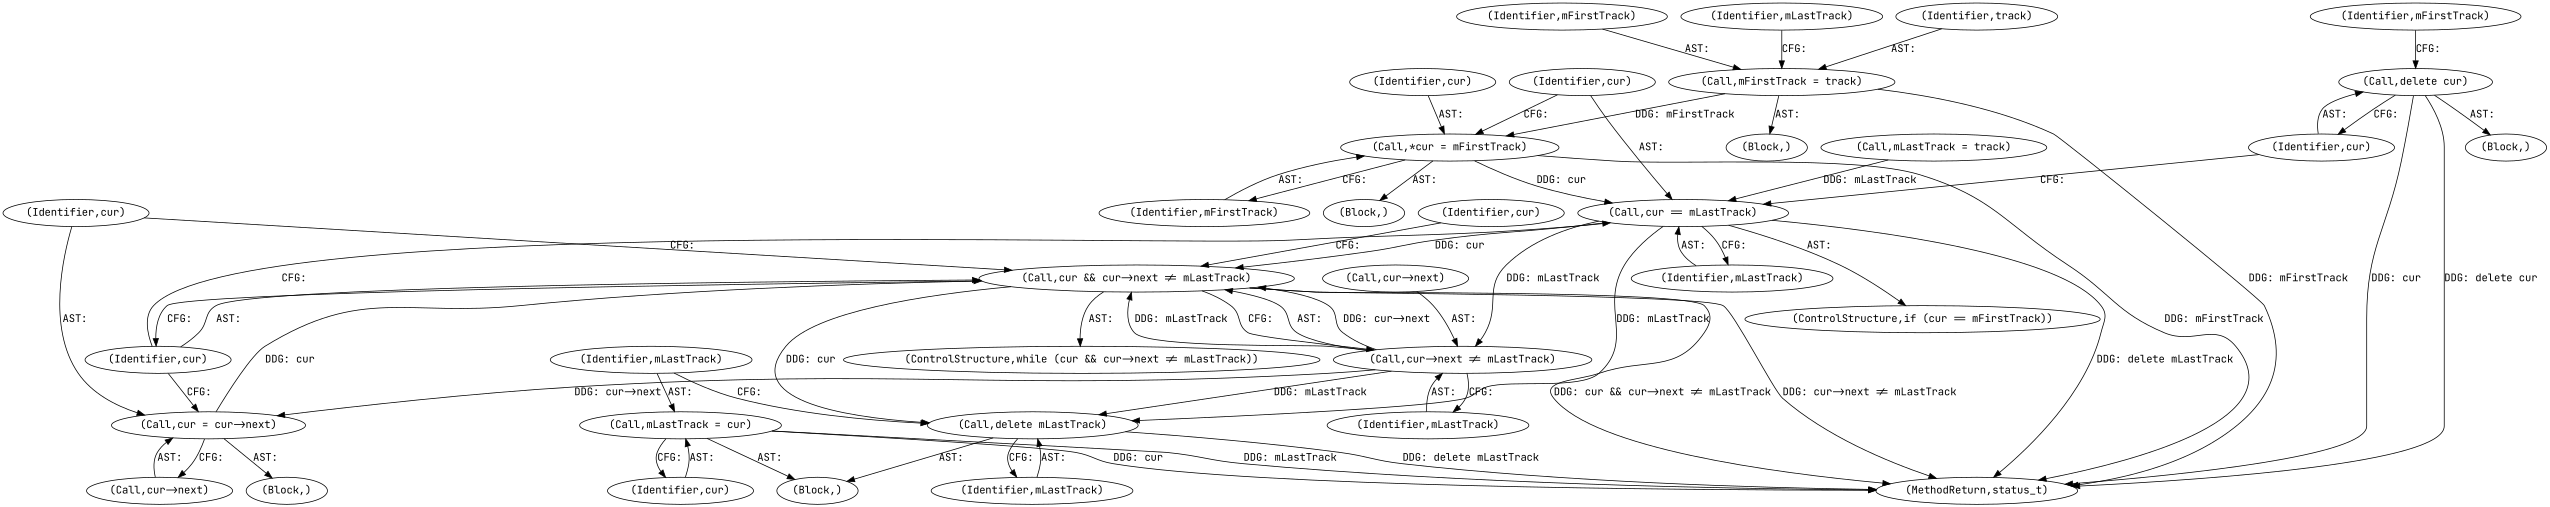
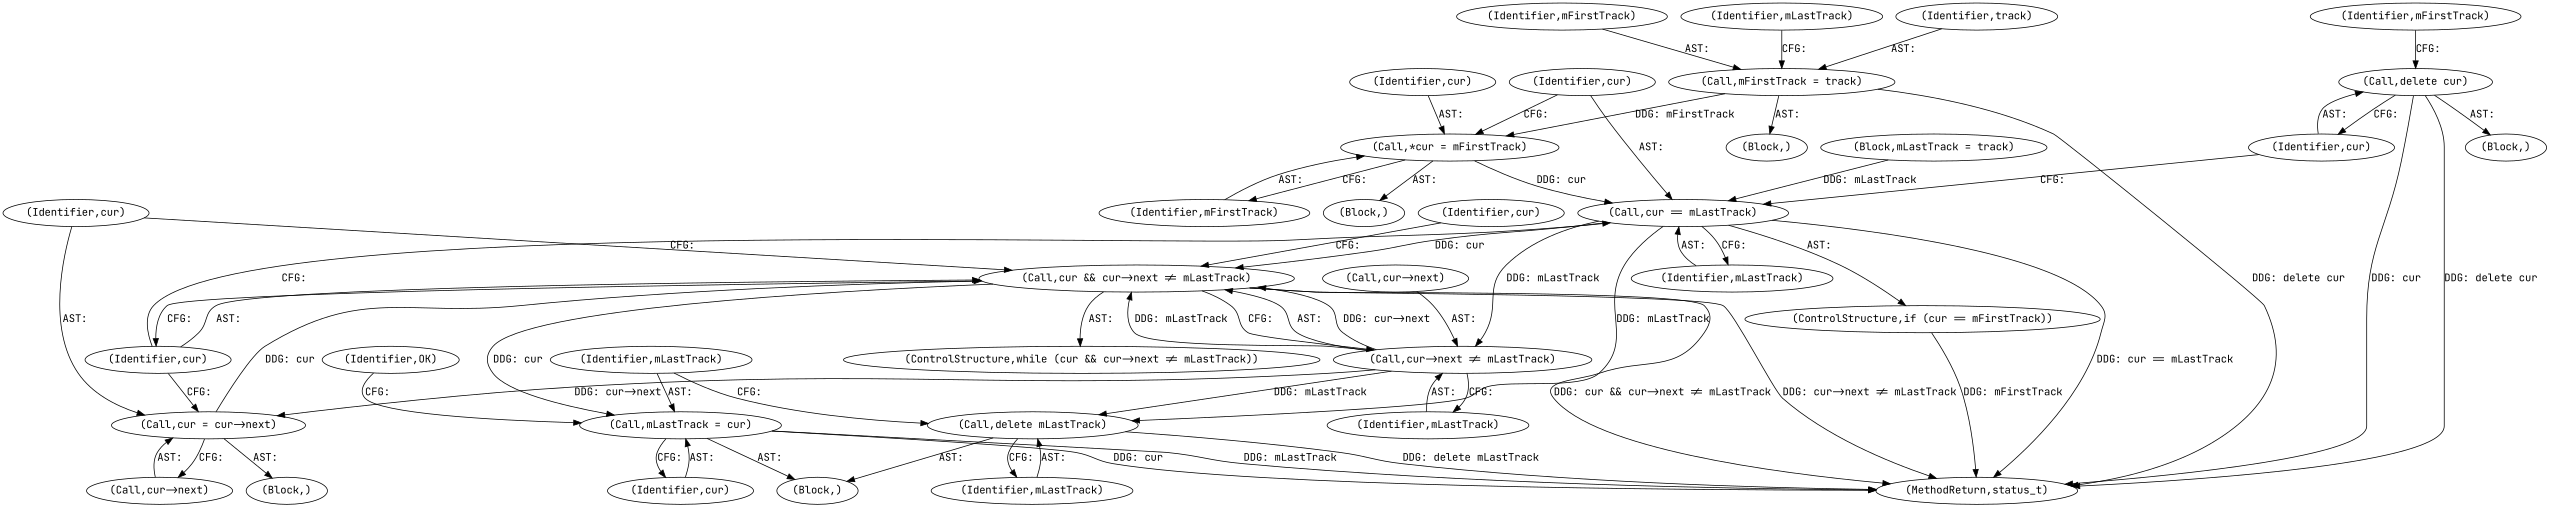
  digraph {
    fontname="JetBrains Mono"
    node [fontname="JetBrains Mono"]
    edge [fontname="JetBrains Mono"]
    n1 [label="(Call,*cur = mFirstTrack)"]
    n2 [label="(Call,cur == mLastTrack)"]
    n3 [label="(MethodReturn,status_t)"]
    n4 [label="(Identifier,mFirstTrack)"]
    n5 [label="(Block,)"]
    n6 [label="(Call,cur && cur->next != mLastTrack)"]
    n7 [label="(Call,cur->next != mLastTrack)"]
    n8 [label="(Call,delete mLastTrack)"]
    n9 [label="(Identifier,mLastTrack)"]
    n10 [label="(ControlStructure,if (cur == mFirstTrack))"]
    n11 [label="(Call,mFirstTrack = track)"]
    n12 [label="(Block,)"]
    n13 [label="(Identifier,track)"]
    n14 [label="(Call,delete cur)"]
    n15 [label="(Block,)"]
    n16 [label="(Identifier,cur)"]
    n17 [label="(Call,mLastTrack = cur)"]
    n18 [label="(ControlStructure,while (cur && cur->next != mLastTrack))"]
    n19 [label="(Identifier,cur)"]
    n20 [label="(Call,cur = cur->next)"]
    n21 [label="(Identifier,mLastTrack)"]
    n22 [label="(Block,)"]
    n23 [label="(Identifier,mLastTrack)"]
    n24 [label="(Identifier,cur)"]
    n25 [label="(Block,)"]
    n26 [label="(Call,cur->next)"]
    n27 [label="(Identifier,mFirstTrack)"]
+   n28 [label="(Identifier,OK)"]
    n29 [label="(Identifier,mLastTrack)"]
    n30 [label="(Identifier,mFirstTrack)"]
    n31 [label="(Identifier,cur)"]
    n32 [label="(Identifier,cur)"]
    n33 [label="(Identifier,cur)"]
    n34 [label="(Identifier,cur)"]
    n35 [label="(Call,cur->next)"]
    n36 [label="(Identifier,mLastTrack)"]
-   n37 [label="(Call,mLastTrack = track)"]
+   n37 [label="(Block,mLastTrack = track)"]
    n1 -> n2 [label="DDG: cur"]
-   n1 -> n3 [label="DDG: mFirstTrack"]
+   n10 -> n3 [label="DDG: mFirstTrack"]
    n1 -> n4 [label="CFG: "]
    n1 -> n5 [label="AST: "]
-   n2 -> n3 [label="DDG: delete mLastTrack"]
+   n2 -> n3 [label="DDG: cur == mLastTrack"]
    n2 -> n6 [label="DDG: cur"]
    n2 -> n7 [label="DDG: mLastTrack"]
    n2 -> n8 [label="DDG: mLastTrack"]
    n2 -> n9 [label="CFG: "]
    n2 -> n10 [label="AST: "]
    n4 -> n1 [label="AST: "]
    n6 -> n3 [label="DDG: cur->next != mLastTrack"]
    n6 -> n3 [label="DDG: cur && cur->next != mLastTrack"]
    n6 -> n7 [label="CFG: "]
-   n6 -> n8 [label="DDG: cur"]
+   n6 -> n17 [label="DDG: cur"]
    n6 -> n18 [label="AST: "]
    n6 -> n19 [label="CFG: "]
    n7 -> n6 [label="AST: "]
    n7 -> n6 [label="DDG: cur->next"]
    n7 -> n6 [label="DDG: mLastTrack"]
    n7 -> n8 [label="DDG: mLastTrack"]
    n7 -> n20 [label="DDG: cur->next"]
    n7 -> n21 [label="CFG: "]
    n8 -> n3 [label="DDG: delete mLastTrack"]
    n8 -> n22 [label="AST: "]
    n8 -> n23 [label="CFG: "]
    n9 -> n2 [label="AST: "]
    n11 -> n1 [label="DDG: mFirstTrack"]
-   n11 -> n3 [label="DDG: mFirstTrack"]
+   n11 -> n3 [label="DDG: delete cur"]
    n11 -> n12 [label="AST: "]
    n13 -> n11 [label="AST: "]
    n14 -> n3 [label="DDG: cur"]
    n14 -> n3 [label="DDG: delete cur"]
    n14 -> n15 [label="AST: "]
    n14 -> n16 [label="CFG: "]
    n16 -> n2 [label="CFG: "]
    n16 -> n14 [label="AST: "]
    n17 -> n3 [label="DDG: mLastTrack"]
    n17 -> n3 [label="DDG: cur"]
    n17 -> n22 [label="AST: "]
    n17 -> n24 [label="CFG: "]
    n19 -> n2 [label="CFG: "]
    n19 -> n6 [label="AST: "]
    n19 -> n20 [label="CFG: "]
    n20 -> n6 [label="DDG: cur"]
    n20 -> n25 [label="AST: "]
    n20 -> n26 [label="CFG: "]
    n21 -> n7 [label="AST: "]
    n23 -> n8 [label="AST: "]
    n24 -> n17 [label="AST: "]
    n26 -> n20 [label="AST: "]
    n27 -> n11 [label="AST: "]
+   n28 -> n17 [label="CFG: "]
    n29 -> n11 [label="CFG: "]
    n30 -> n14 [label="CFG: "]
    n31 -> n6 [label="CFG: "]
    n31 -> n20 [label="AST: "]
    n32 -> n1 [label="CFG: "]
    n32 -> n2 [label="AST: "]
    n33 -> n1 [label="AST: "]
    n34 -> n6 [label="CFG: "]
    n35 -> n7 [label="AST: "]
    n36 -> n8 [label="CFG: "]
    n36 -> n17 [label="AST: "]
    n37 -> n2 [label="DDG: mLastTrack"]
  }
